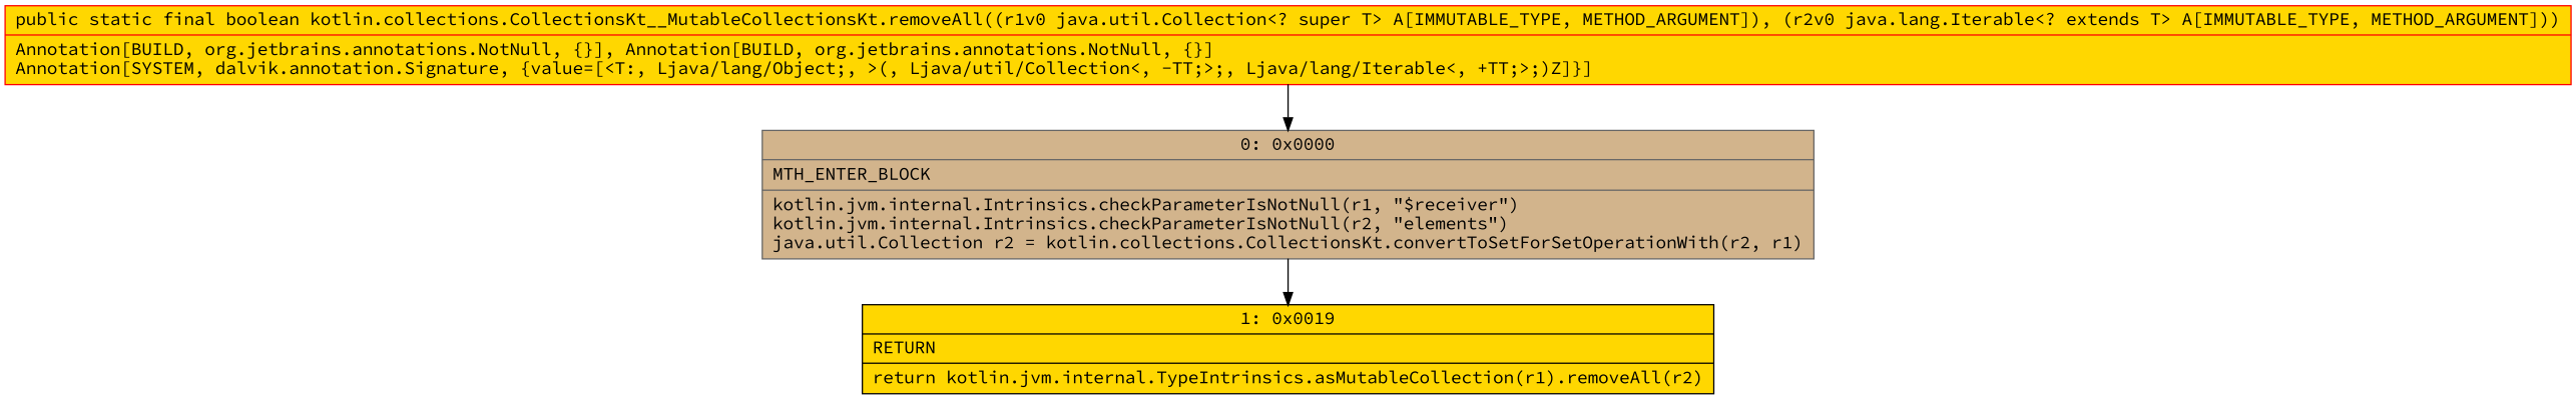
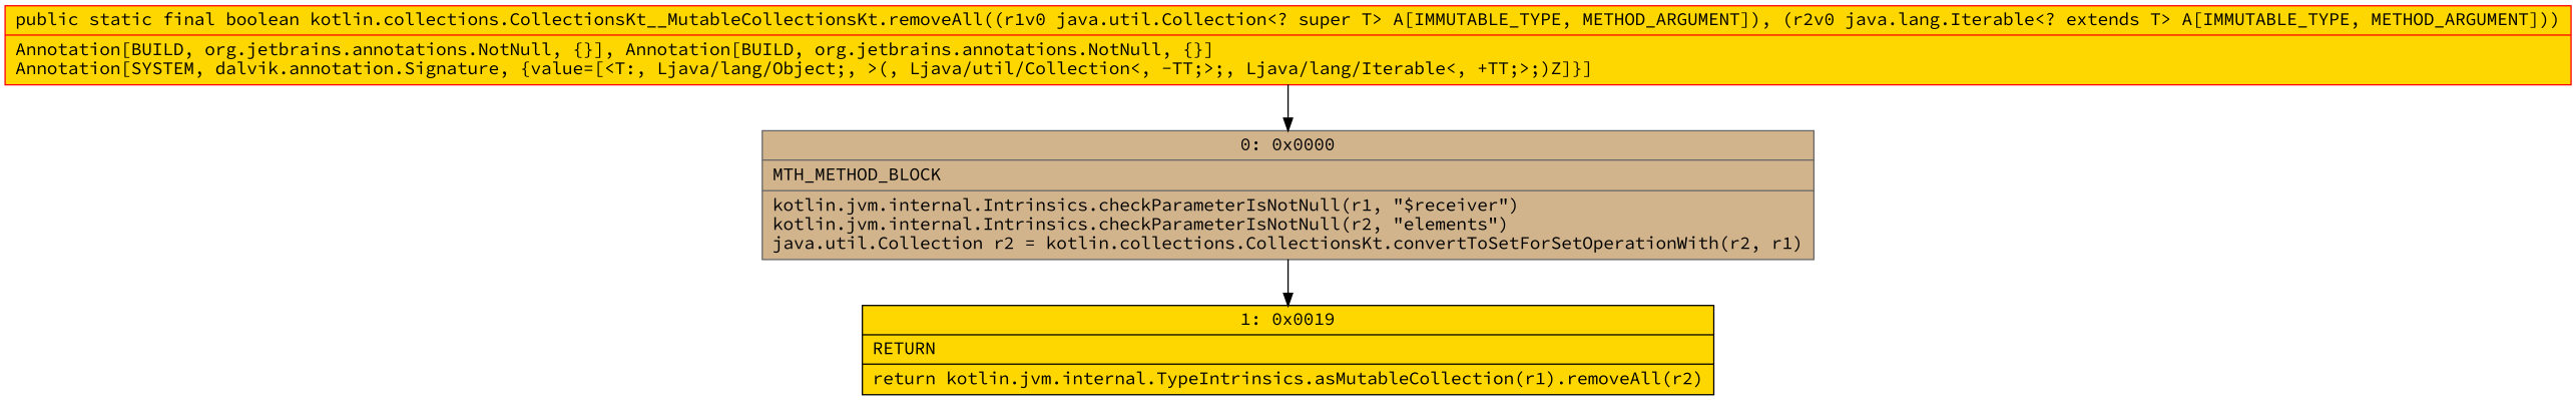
  digraph {
    fontname="Source Code Pro"
    node [shape=record style=filled fillcolor=gold fontname="Source Code Pro"]
    edge [style=solid fontname="Source Code Pro"]
-   n1 [label="{0\:\ 0x0000|MTH_ENTER_BLOCK\l|kotlin.jvm.internal.Intrinsics.checkParameterIsNotNull(r1, \"$receiver\")\lkotlin.jvm.internal.Intrinsics.checkParameterIsNotNull(r2, \"elements\")\ljava.util.Collection r2 = kotlin.collections.CollectionsKt.convertToSetForSetOperationWith(r2, r1)\l}" fillcolor=tan color=gray40]
+   n1 [label="{0\:\ 0x0000|MTH_METHOD_BLOCK\l|kotlin.jvm.internal.Intrinsics.checkParameterIsNotNull(r1, \"$receiver\")\lkotlin.jvm.internal.Intrinsics.checkParameterIsNotNull(r2, \"elements\")\ljava.util.Collection r2 = kotlin.collections.CollectionsKt.convertToSetForSetOperationWith(r2, r1)\l}" fillcolor=tan color=gray40]
    n2 [label="{1\:\ 0x0019|RETURN\l|return kotlin.jvm.internal.TypeIntrinsics.asMutableCollection(r1).removeAll(r2)\l}" color=black]
    n3 [label="{public static final boolean kotlin.collections.CollectionsKt__MutableCollectionsKt.removeAll((r1v0 java.util.Collection\<? super T\> A[IMMUTABLE_TYPE, METHOD_ARGUMENT]), (r2v0 java.lang.Iterable\<? extends T\> A[IMMUTABLE_TYPE, METHOD_ARGUMENT]))  | Annotation[BUILD, org.jetbrains.annotations.NotNull, \{\}], Annotation[BUILD, org.jetbrains.annotations.NotNull, \{\}]\lAnnotation[SYSTEM, dalvik.annotation.Signature, \{value=[\<T:, Ljava\/lang\/Object;, \>(, Ljava\/util\/Collection\<, \-TT;\>;, Ljava\/lang\/Iterable\<, +TT;\>;)Z]\}]\l}" color=red]
    n1 -> n2
    n3 -> n1
  }
